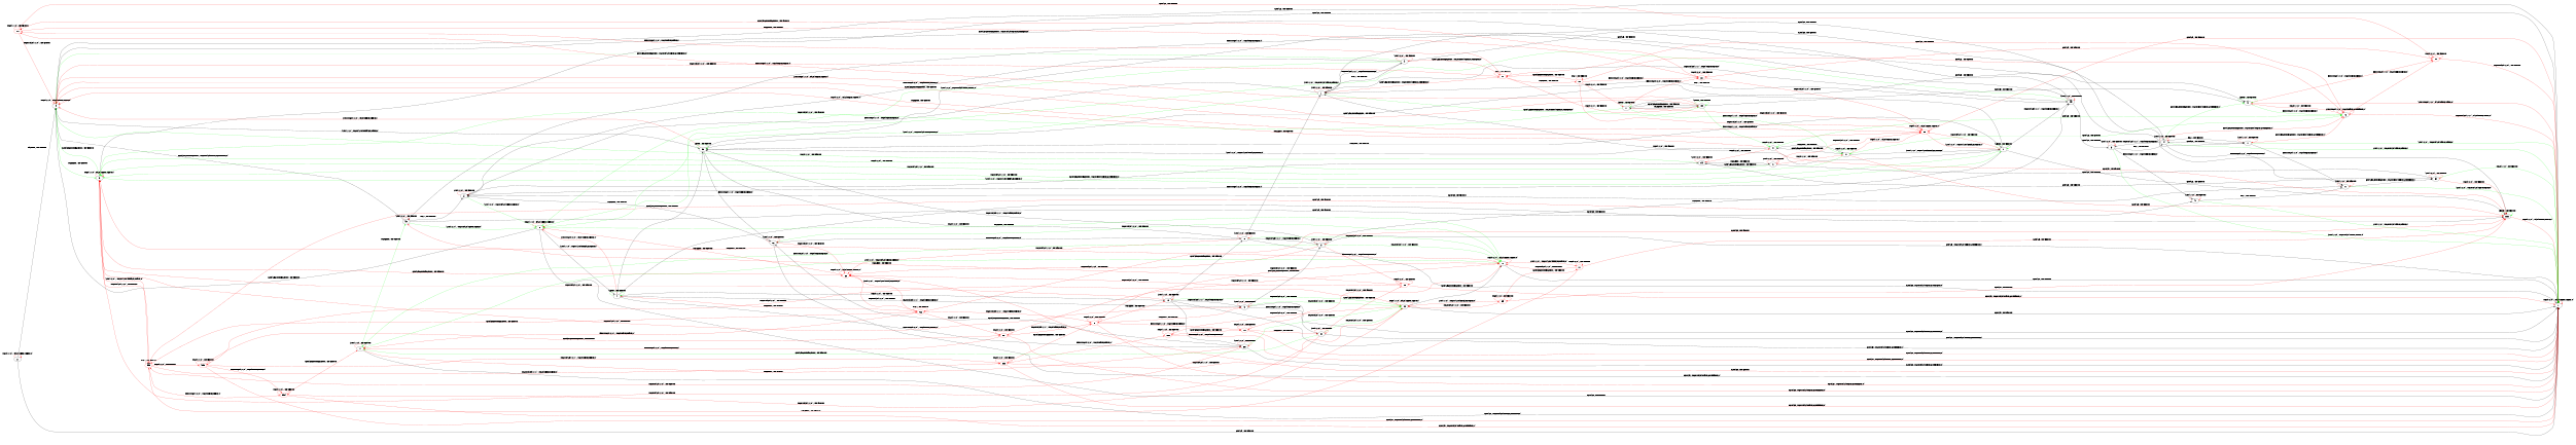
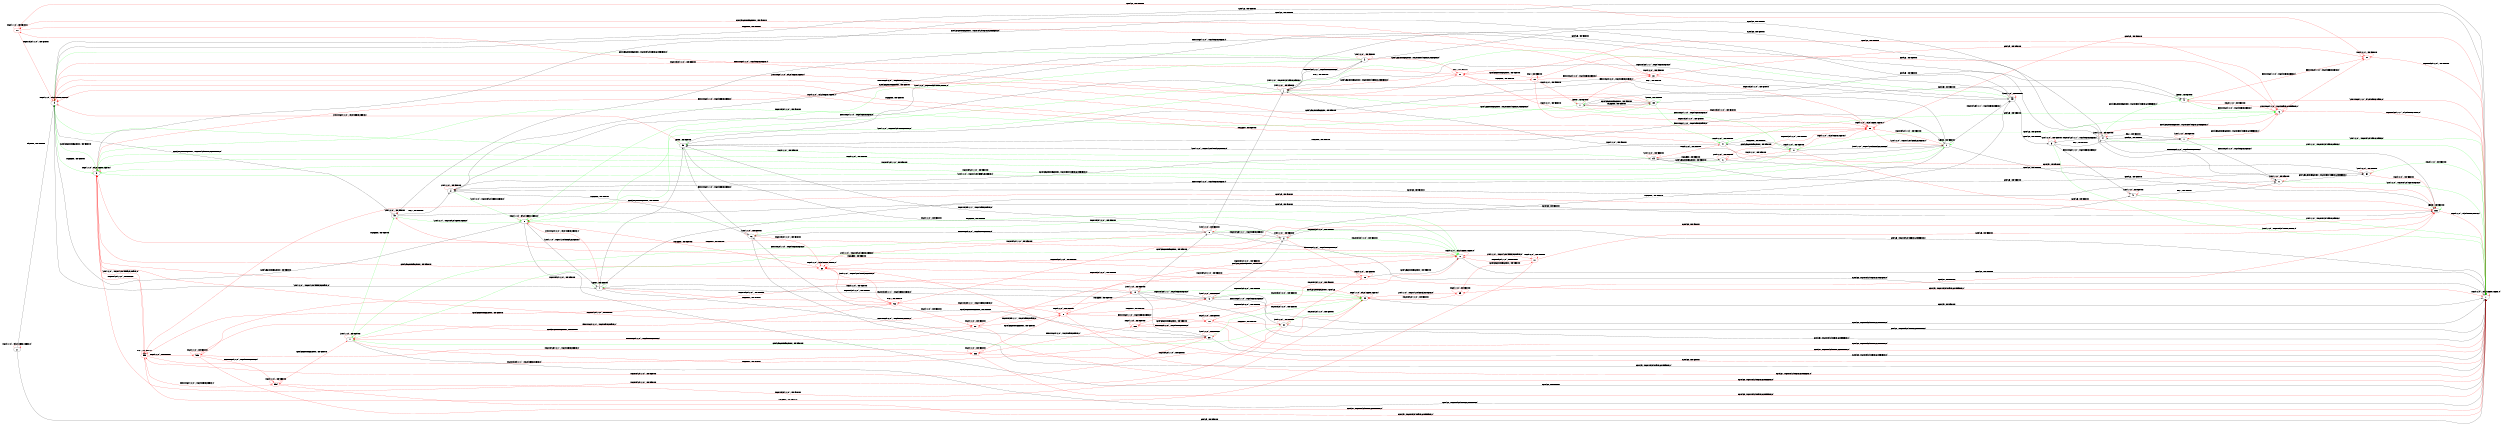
  digraph {
    "Incoming time"=83.28433132171631
    "Outgoing time"=78.54244923591614
    Output="{'States': 58, 'Transitions': 871, 'Filename': '../results/tcp/TCP_Linux_Server-TCP_Windows8_Server-z3-4.dot'}"
    Reference="{'States': 58, 'Transitions': 685, 'Filename': '../subjects/tcp/TCP_Linux_Server.dot'}"
    Solver=z3
    Updated="{'States': 39, 'Transitions': 495, 'Filename': '../subjects/tcp/TCP_Windows8_Server.dot'}"
    "f-measure"=0.5237288135593221
    precision=0.6242424242424243
    rankdir=LR
    recall=0.4510948905109489
    edge [color=red]
    a
    q
    r
    xx [color=red]
    b
    d
    i
    pp [color=red]
    aaa [color=red]
    nn [color=red]
    hh
    j
    aa
    jj
    mm
    s
    qq [color=red]
    bbb [color=red]
    ccc [color=red]
    ddd [color=red]
    u
    cc
    z
    ee
    ll
    rr [color=red]
    p
    bb
    dd
    x
    l
    t
    ss [color=red]
    tt [color=red]
    kk
    eee [color=red]
    c
    w
    ff
    n
    ii
    o
    oo [color=red]
    e
    h
    gg
    m
    fff [color=red]
    zz [color=red]
    f
    k
    y
    v
    vv [color=red]
    uu [color=red]
    yy [color=red]
    ww [color=red]
    a -> a [color=green label="SEND / TIMEOUT"]
    a -> q [color=green label="FIN+ACK(V,V,0) / ACK(NEXT,NEXT,0)"]
    a -> r [label="SYN+ACK(V,V,0) / RST(NEXT,ZERO,0)"]
    a -> xx [label="FIN+ACK(V,V,0) / ACK(NEXT,NEXT,0)"]
    q -> a [label="ACK(V,V,0) / TIMEOUT"]
    q -> q [label="SYN+ACK(V,V,0) / ACK(NEXT,CURRENT,0)"]
    q -> r [label="ACK+PSH(V,V,1) / RST(NEXT,ZERO,0)"]
    q -> xx [label="FIN+ACK(V,V,0) / ACK(NEXT,NEXT,0)"]
    r -> r [label="ACK(V,V,0) / RST(ZERO,ZERO,0)"]
    xx -> r [label="ACK+RST(V,V,0) / TIMEOUT"]
    xx -> xx [label="ACK(V,V,0) / TIMEOUT"]
    b -> r [label="CLOSE / TIMEOUT" color=""]
    b -> b [label="ACK(V,V,0) / RST(ZERO,ZERO,0)"]
    b -> d [color=green label="CLOSECONNECTION / TIMEOUT"]
    b -> i [color=green label="SYN(V,V,0) / ACK+SYN(FRESH,NEXT,0)"]
    b -> pp [label="CLOSECONNECTION / TIMEOUT"]
    b -> aaa [label="SYN(V,V,0) / ACK+SYN(FRESH,NEXT,0)"]
    d -> r [label="CLOSE / TIMEOUT" color=""]
    d -> b [color=green label="ACCEPT / TIMEOUT"]
    d -> d [label="ACK(V,V,0) / RST(ZERO,ZERO,0)"]
    d -> nn [label="ACCEPT / TIMEOUT"]
-   d -> hh [label="SYN(V,V,0) / ACK+SYN(FRESH,NEXT,0)" color=""]
+   d -> l [label="SYN(V,V,0) / ACK+SYN(FRESH,NEXT,0)" color=""]
    i -> b [color=green label="ACK+RST(V,V,0) / TIMEOUT"]
    i -> i [color=green label="SEND / TIMEOUT"]
    i -> nn [label="ACK+RST(V,V,0) / TIMEOUT"]
    i -> hh [label="CLOSECONNECTION / TIMEOUT" color=""]
    i -> j [label="ACK(V,V,0) / TIMEOUT" color=""]
    i -> aa [label="ACK+PSH(V,V,1) / ACK(NEXT,NEXT,0)" color=""]
    i -> jj [label="FIN+ACK(V,V,0) / ACK(NEXT,NEXT,0)" color=""]
    i -> mm [label="CLOSE / TIMEOUT" color=""]
    pp -> r [label="CLOSE / TIMEOUT"]
    pp -> pp [label="ACK(V,V,0) / RST(ZERO,ZERO,0)"]
    pp -> s [label="ACCEPT / TIMEOUT"]
    pp -> qq [label="SYN(V,V,0) / ACK+SYN(FRESH,NEXT,0)"]
    aaa -> b [label="ACK+RST(V,V,0) / TIMEOUT"]
    aaa -> aaa [label="RCV / TIMEOUT"]
    aaa -> mm [label="CLOSE / TIMEOUT"]
    aaa -> qq [label="CLOSECONNECTION / TIMEOUT"]
    aaa -> bbb [label="ACK(V,V,0) / TIMEOUT"]
    aaa -> ccc [label="ACK+PSH(V,V,1) / ACK(NEXT,NEXT,0)"]
    aaa -> ddd [label="FIN+ACK(V,V,0) / ACK(NEXT,NEXT,0)"]
    nn -> r [label="CLOSE / TIMEOUT"]
    nn -> d [label="CLOSECONNECTION / TIMEOUT"]
    nn -> i [label="SYN(V,V,0) / ACK+SYN(FRESH,NEXT,0)"]
    nn -> nn [label="ACK(V,V,0) / RST(ZERO,ZERO,0)"]
    hh -> d [label="SYN+ACK(V,V,0) / RST(NEXT,ZERO,0)"]
    hh -> i [label="ACCEPT / TIMEOUT" color=""]
    hh -> hh [color=green label="SEND / TIMEOUT"]
    hh -> mm [label="CLOSE / TIMEOUT" color=""]
    hh -> u [label="ACK(V,V,0) / TIMEOUT" color=""]
    hh -> cc [label="FIN+ACK(V,V,0) / ACK(NEXT,NEXT,0)" color=""]
    j -> j [label="SYN(V,V,0) / TIMEOUT"]
    j -> aa [label="ACK+PSH(V,V,1) / ACK(NEXT,NEXT,0)" color=""]
    j -> jj [label="FIN+ACK(V,V,0) / ACK(NEXT,NEXT,0)" color=""]
    j -> s [color=green label="SYN(V,V,0) / ACK+RST(ZERO,NEXT,0)"]
    j -> z [label="CLOSE / TIMEOUT" color=""]
    j -> ee [color=green label="CLOSECONNECTION / ACK+FIN(NEXT,CURRENT,0)"]
    j -> ll [label="RCV / TIMEOUT" color=""]
    j -> rr [label="CLOSECONNECTION / ACK+FIN(NEXT,CURRENT,0)"]
    aa -> d [label="CLOSECONNECTION / ACK+RST(NEXT,CURRENT,0)" color=""]
    aa -> j [label="RCV / TIMEOUT" color=""]
    aa -> aa [label="SYN(V,V,0) / TIMEOUT"]
    aa -> s [color=green label="SYN(V,V,0) / ACK+RST(ZERO,NEXT,0)"]
    aa -> p [label="CLOSE / TIMEOUT" color=""]
    aa -> bb [label="FIN+ACK(V,V,0) / ACK(NEXT,NEXT,0)" color=""]
    jj -> jj [label="SYN(V,V,0) / TIMEOUT"]
    jj -> s [color=green label="SYN(V,V,0) / ACK+RST(ZERO,NEXT,0)"]
    jj -> dd [label="CLOSECONNECTION / ACK+FIN(NEXT,CURRENT,0)" color=""]
    jj -> x [label="CLOSE / TIMEOUT" color=""]
    mm -> r [label="ACK(V,V,0) / RST(NEXT,ZERO,0)"]
    mm -> mm [color=green label="SEND / TIMEOUT"]
    s -> r [label="CLOSE / TIMEOUT" color=""]
    s -> d [label="CLOSECONNECTION / TIMEOUT" color=""]
    s -> s [label="ACK(V,V,0) / RST(ZERO,ZERO,0)"]
    s -> l [label="SYN(V,V,0) / ACK+SYN(FRESH,NEXT,0)" color=""]
    qq -> pp [label="ACK+RST(V,V,0) / TIMEOUT"]
    qq -> mm [label="CLOSE / TIMEOUT"]
    qq -> qq [label="RCV / TIMEOUT"]
    qq -> l [label="ACCEPT / TIMEOUT"]
    qq -> t [label="FIN+ACK(V,V,0) / ACK(NEXT,NEXT,0)"]
    qq -> ss [label="ACK(V,V,0) / TIMEOUT"]
    qq -> tt [label="ACK+PSH(V,V,1) / ACK(NEXT,NEXT,0)"]
    bbb -> r [label="CLOSE / ACK+RST(NEXT,CURRENT,0)"]
    bbb -> bbb [label="ACK(V,V,0) / TIMEOUT"]
    bbb -> ccc [label="ACK+PSH(V,V,1) / ACK(NEXT,NEXT,0)"]
    bbb -> ddd [label="FIN+ACK(V,V,0) / ACK(NEXT,NEXT,0)"]
    bbb -> ss [label="CLOSECONNECTION / TIMEOUT"]
    bbb -> kk [label="ACK+RST(V,V,0) / TIMEOUT"]
    ccc -> r [label="CLOSE / ACK+RST(NEXT,CURRENT,0)"]
    ccc -> ccc [label="ACK(V,V,0) / TIMEOUT"]
    ccc -> tt [label="CLOSECONNECTION / TIMEOUT"]
    ccc -> kk [label="ACK+RST(V,V,0) / TIMEOUT"]
    ccc -> eee [label="FIN+ACK(V,V,0) / ACK(NEXT,NEXT,0)"]
    ddd -> r [label="CLOSE / ACK+RST(NEXT,CURRENT,0)"]
    ddd -> ddd [label="ACK(V,V,0) / TIMEOUT"]
    ddd -> t [label="CLOSECONNECTION / TIMEOUT"]
    ddd -> kk [label="ACK+RST(V,V,0) / TIMEOUT"]
    u -> r [label="CLOSE / ACK+RST(NEXT,CURRENT,0)" color=""]
    u -> pp [label="ACK+RST(V,V,0) / TIMEOUT"]
    u -> j [label="ACCEPT / TIMEOUT" color=""]
    u -> u [label="SYN(V,V,0) / TIMEOUT"]
    u -> cc [label="FIN+ACK(V,V,0) / ACK(NEXT,NEXT,0)" color=""]
    u -> ii [label="ACK+PSH(V,V,1) / ACK(NEXT,NEXT,0)" color=""]
    u -> o [color=green label="ACK+RST(V,V,0) / TIMEOUT"]
    cc -> r [label="CLOSE / ACK+RST(NEXT,CURRENT,0)" color=""]
    cc -> pp [label="ACK+RST(V,V,0) / TIMEOUT"]
    cc -> jj [label="ACCEPT / TIMEOUT" color=""]
    cc -> cc [label="SYN(V,V,0) / TIMEOUT"]
    cc -> o [color=green label="ACK+RST(V,V,0) / TIMEOUT"]
    z -> q [label="CLOSECONNECTION / ACK+FIN(NEXT,CURRENT,0)"]
    z -> r [color=green label="SYN(V,V,0) / ACK+RST(ZERO,NEXT,0)"]
    z -> z [label="SYN(V,V,0) / TIMEOUT"]
    z -> x [label="FIN+ACK(V,V,0) / ACK(NEXT,NEXT,0)" color=""]
    z -> f [label="CLOSE / TIMEOUT" color=""]
    ee -> a [label="CLOSE / TIMEOUT" color=""]
    ee -> d [label="SYN+ACK(V,V,0) / RST(NEXT,ZERO,0)"]
    ee -> ee [color=green label="SEND / TIMEOUT"]
    ee -> n [color=green label="FIN+ACK(V,V,0) / ACK(NEXT,NEXT,0)"]
    ee -> v [label="ACCEPT / TIMEOUT" color=""]
    ee -> vv [label="FIN+ACK(V,V,0) / ACK(NEXT,NEXT,0)"]
    ll -> d [color=green label="CLOSECONNECTION / ACK+RST(NEXT,CURRENT,0)"]
    ll -> j [label="ACK+PSH(V,V,1) / ACK(NEXT,NEXT,0)" color=""]
    ll -> jj [label="FIN+ACK(V,V,0) / ACK(NEXT,NEXT,0)" color=""]
    ll -> s [color=green label="SYN(V,V,0) / ACK+RST(ZERO,NEXT,0)"]
    ll -> ll [label="SYN(V,V,0) / TIMEOUT"]
    ll -> rr [label="CLOSECONNECTION / ACK+FIN(NEXT,CURRENT,0)"]
    ll -> f [label="CLOSE / TIMEOUT" color=""]
    rr -> q [label="CLOSE / TIMEOUT"]
    rr -> d [label="ACK+RST(V,V,0) / TIMEOUT"]
    rr -> ee [label="ACK(V,V,0) / TIMEOUT"]
    rr -> rr [label="RCV / TIMEOUT"]
-   rr -> vv [label="FIN+ACK(V,V,0) / ACK(NEXT,NEXT,0)"]
+   rr -> b [label="FIN+ACK(V,V,0) / ACK(NEXT,NEXT,0)"]
    rr -> uu [label="ACCEPT / TIMEOUT"]
    p -> r [color=green label="SYN(V,V,0) / ACK+RST(ZERO,NEXT,0)"]
    p -> p [label="SYN(V,V,0) / TIMEOUT"]
    p -> f [label="RCV / TIMEOUT" color=""]
    p -> k [label="FIN+ACK(V,V,0) / ACK(NEXT,NEXT,0)" color=""]
    bb -> d [label="CLOSECONNECTION / ACK+RST(NEXT,CURRENT,0)" color=""]
    bb -> jj [label="RCV / TIMEOUT" color=""]
    bb -> s [color=green label="SYN(V,V,0) / ACK+RST(ZERO,NEXT,0)"]
    bb -> bb [label="SYN(V,V,0) / TIMEOUT"]
    bb -> k [label="CLOSE / TIMEOUT" color=""]
    dd -> d [color=green label="ACK(V,V,0) / TIMEOUT"]
    dd -> dd [label="SYN(V,V,0) / TIMEOUT"]
    dd -> c [label="ACCEPT / TIMEOUT" color=""]
    dd -> ff [label="CLOSE / TIMEOUT" color=""]
    dd -> n [label="ACK(V,V,0) / TIMEOUT"]
    x -> r [color=green label="SYN(V,V,0) / ACK+RST(ZERO,NEXT,0)"]
    x -> x [label="SYN(V,V,0) / TIMEOUT"]
    x -> ff [label="CLOSECONNECTION / ACK+FIN(NEXT,CURRENT,0)" color=""]
    l -> hh [label="CLOSECONNECTION / TIMEOUT" color=""]
    l -> mm [label="CLOSE / TIMEOUT" color=""]
    l -> s [label="SYN+ACK(V,V,0) / RST(NEXT,ZERO,0)"]
    l -> l [color=green label="SEND / TIMEOUT"]
    l -> e [label="ACK(V,V,0) / TIMEOUT" color=""]
    l -> h [label="ACK+PSH(V,V,1) / ACK(NEXT,NEXT,0)" color=""]
    l -> gg [label="FIN+ACK(V,V,0) / ACK(NEXT,NEXT,0)" color=""]
    t -> r [label="CLOSE / ACK+RST(NEXT,CURRENT,0)" color=""]
    t -> bb [color=green label="ACCEPT / TIMEOUT"]
    t -> t [label="SYN(V,V,0) / TIMEOUT"]
    t -> o [color=green label="SYN(V,V,0) / ACK+RST(ZERO,NEXT,0)"]
    t -> gg [label="ACCEPT / TIMEOUT"]
    ss -> r [label="CLOSE / ACK+RST(NEXT,CURRENT,0)"]
    ss -> t [label="FIN+ACK(V,V,0) / ACK(NEXT,NEXT,0)"]
    ss -> ss [label="ACK(V,V,0) / TIMEOUT"]
    ss -> tt [label="ACK+PSH(V,V,1) / ACK(NEXT,NEXT,0)"]
    ss -> o [label="ACK+RST(V,V,0) / TIMEOUT"]
    tt -> r [label="CLOSE / ACK+RST(NEXT,CURRENT,0)"]
    tt -> tt [label="ACK(V,V,0) / TIMEOUT"]
    tt -> o [label="ACK+RST(V,V,0) / TIMEOUT"]
    tt -> e [label="ACCEPT / TIMEOUT"]
    tt -> h [label="ACCEPT / TIMEOUT"]
    tt -> ww [label="FIN+ACK(V,V,0) / ACK(NEXT,NEXT,0)"]
    kk -> r [label="CLOSE / TIMEOUT" color=""]
    kk -> kk [label="ACK(V,V,0) / RST(ZERO,ZERO,0)"]
-   kk -> o [label="CLOSECONNECTION / TIMEOUT" color=""]
+   oo -> o [label="CLOSECONNECTION / TIMEOUT" color=""]
    kk -> fff [label="SYN(V,V,0) / ACK+SYN(FRESH,NEXT,0)"]
    eee -> r [label="CLOSE / ACK+RST(NEXT,CURRENT,0)"]
    eee -> kk [label="ACK+RST(V,V,0) / TIMEOUT"]
    eee -> eee [label="ACK(V,V,0) / TIMEOUT"]
    eee -> ww [label="CLOSECONNECTION / TIMEOUT"]
    c -> b [color=green label="ACK(V,V,0) / TIMEOUT"]
    c -> nn [label="ACK+RST(V,V,0) / TIMEOUT"]
    c -> dd [label="CLOSECONNECTION / TIMEOUT" color=""]
    c -> c [label="SYN(V,V,0) / TIMEOUT"]
    c -> w [label="ACK(V,V,0) / TIMEOUT"]
    c -> ff [label="CLOSE / TIMEOUT" color=""]
    w -> q [color=green label="CLOSE / TIMEOUT"]
    w -> b [color=green label="ACK+RST(V,V,0) / TIMEOUT"]
    w -> i [label="SYN(V,V,0) / ACK+SYN(FRESH,NEXT,0)" color=""]
    w -> nn [label="ACK(V,V,0) / RST(NEXT,ZERO,0)"]
    w -> mm [label="CLOSE / TIMEOUT"]
    w -> w [color=green label="ACK(V,V,0) / TIMEOUT"]
    w -> n [label="CLOSECONNECTION / TIMEOUT" color=""]
    ff -> r [color=green label="ACK(V,V,0) / TIMEOUT"]
    ff -> mm [label="ACK(V,V,0) / TIMEOUT"]
    ff -> ff [label="SYN(V,V,0) / TIMEOUT"]
    n -> q [color=green label="CLOSE / TIMEOUT"]
    n -> d [label="ACK(V,V,0) / RST(NEXT,ZERO,0)"]
    n -> hh [label="SYN(V,V,0) / ACK+SYN(FRESH,NEXT,0)" color=""]
    n -> mm [label="CLOSE / TIMEOUT"]
    n -> w [label="ACCEPT / TIMEOUT" color=""]
    n -> n [color=green label="ACK(V,V,0) / TIMEOUT"]
    ii -> r [label="CLOSE / ACK+RST(NEXT,CURRENT,0)" color=""]
    ii -> pp [label="ACK+RST(V,V,0) / TIMEOUT"]
    ii -> hh [label="ACK+PSH(V,V,1) / ACK(NEXT,NEXT,0)" color=""]
    ii -> aa [label="ACCEPT / TIMEOUT" color=""]
    ii -> t [color=green label="FIN+ACK(V,V,0) / ACK(NEXT,NEXT,0)"]
    ii -> ii [label="SYN(V,V,0) / TIMEOUT"]
    ii -> o [color=green label="ACK+RST(V,V,0) / TIMEOUT"]
    ii -> oo [label="FIN+ACK(V,V,0) / ACK(NEXT,NEXT,0)"]
    o -> r [label="CLOSE / TIMEOUT" color=""]
    o -> b [label="ACCEPT / TIMEOUT"]
    o -> s [color=green label="ACCEPT / TIMEOUT"]
    o -> o [label="ACK(V,V,0) / RST(ZERO,ZERO,0)"]
    o -> zz [label="SYN(V,V,0) / ACK+SYN(FRESH,NEXT,0)"]
    oo -> r [label="CLOSE / ACK+RST(NEXT,CURRENT,0)"]
    oo -> pp [label="ACK+RST(V,V,0) / TIMEOUT"]
    oo -> bb [label="ACCEPT / TIMEOUT"]
    oo -> oo [label="ACK(V,V,0) / TIMEOUT"]
    e -> r [label="CLOSE / ACK+RST(NEXT,CURRENT,0)" color=""]
    e -> b [label="ACK+RST(V,V,0) / TIMEOUT"]
    e -> u [label="CLOSECONNECTION / TIMEOUT" color=""]
    e -> kk [color=green label="ACK+RST(V,V,0) / TIMEOUT"]
    e -> e [label="SYN(V,V,0) / TIMEOUT"]
    e -> h [label="ACK+PSH(V,V,1) / ACK(NEXT,NEXT,0)" color=""]
    e -> gg [label="FIN+ACK(V,V,0) / ACK(NEXT,NEXT,0)" color=""]
    h -> r [label="CLOSE / ACK+RST(NEXT,CURRENT,0)" color=""]
    h -> b [label="ACK+RST(V,V,0) / TIMEOUT"]
    h -> kk [color=green label="ACK+RST(V,V,0) / TIMEOUT"]
    h -> ii [label="CLOSECONNECTION / TIMEOUT" color=""]
    h -> h [label="SYN(V,V,0) / TIMEOUT"]
    h -> m [label="FIN+ACK(V,V,0) / ACK(NEXT,NEXT,0)" color=""]
    gg -> r [label="CLOSE / ACK+RST(NEXT,CURRENT,0)" color=""]
    gg -> aaa [label="ACK+RST(V,V,0) / TIMEOUT"]
    gg -> cc [label="CLOSECONNECTION / TIMEOUT" color=""]
    gg -> kk [color=green label="ACK+RST(V,V,0) / TIMEOUT"]
    gg -> gg [label="SYN(V,V,0) / TIMEOUT"]
    m -> r [label="CLOSE / ACK+RST(NEXT,CURRENT,0)" color=""]
    m -> b [label="ACK+RST(V,V,0) / TIMEOUT"]
    m -> t [color=green label="CLOSECONNECTION / TIMEOUT"]
    m -> kk [color=green label="ACK+RST(V,V,0) / TIMEOUT"]
-   m -> oo [label="CLOSECONNECTION / TIMEOUT"]
+   m -> oo [label="CLOSECONNECTION / CLOSE"]
    m -> m [label="SYN(V,V,0) / TIMEOUT"]
    fff -> mm [label="CLOSE / TIMEOUT"]
    fff -> kk [label="ACK+RST(V,V,0) / TIMEOUT"]
    fff -> fff [label="ACK(V,V,0) / TIMEOUT"]
    fff -> zz [label="CLOSECONNECTION / TIMEOUT"]
    zz -> aaa [label="ACCEPT / TIMEOUT"]
    zz -> mm [label="CLOSE / TIMEOUT"]
    zz -> o [label="ACK+RST(V,V,0) / TIMEOUT"]
    zz -> zz [label="ACK(V,V,0) / TIMEOUT"]
    f -> a [color=green label="CLOSECONNECTION / ACK+FIN(NEXT,CURRENT,0)"]
    f -> q [label="CLOSECONNECTION / ACK+FIN(NEXT,CURRENT,0)"]
    f -> r [color=green label="SYN(V,V,0) / ACK+RST(ZERO,NEXT,0)"]
    f -> z [label="RCV / TIMEOUT" color=""]
    f -> p [label="ACK+PSH(V,V,1) / ACK(NEXT,NEXT,0)" color=""]
    f -> x [label="FIN+ACK(V,V,0) / ACK(NEXT,NEXT,0)" color=""]
    f -> f [label="SYN(V,V,0) / TIMEOUT"]
    k -> r [color=green label="SYN(V,V,0) / ACK+RST(ZERO,NEXT,0)"]
    k -> x [label="RCV / TIMEOUT" color=""]
    k -> k [label="SYN(V,V,0) / TIMEOUT"]
    y -> r [label="CLOSE / TIMEOUT" color=""]
    y -> d [label="LISTEN / TIMEOUT" color=""]
    y -> y [label="ACK(V,V,0) / RST(ZERO,ZERO,0)"]
    v -> a [label="CLOSE / TIMEOUT" color=""]
    v -> b [color=green label="ACK+RST(V,V,0) / TIMEOUT"]
    v -> nn [label="ACK+RST(V,V,0) / TIMEOUT"]
    v -> ee [label="CLOSECONNECTION / TIMEOUT" color=""]
    v -> w [color=green label="FIN+ACK(V,V,0) / ACK(NEXT,NEXT,0)"]
    v -> v [color=green label="SEND / TIMEOUT"]
    v -> yy [label="FIN+ACK(V,V,0) / ACK(NEXT,NEXT,0)"]
    vv -> xx [label="CLOSE / TIMEOUT"]
    vv -> d [label="ACK+RST(V,V,0) / TIMEOUT"]
    vv -> vv [label="ACK(V,V,0) / TIMEOUT"]
    vv -> yy [label="ACCEPT / TIMEOUT"]
    uu -> q [label="CLOSE / TIMEOUT"]
    uu -> nn [label="ACK+RST(V,V,0) / TIMEOUT"]
    uu -> rr [label="CLOSECONNECTION / TIMEOUT"]
    uu -> v [label="ACK(V,V,0) / TIMEOUT"]
    uu -> uu [label="RCV / TIMEOUT"]
    uu -> yy [label="FIN+ACK(V,V,0) / ACK(NEXT,NEXT,0)"]
    yy -> xx [label="CLOSE / TIMEOUT"]
    yy -> nn [label="ACK+RST(V,V,0) / TIMEOUT"]
    yy -> vv [label="CLOSECONNECTION / TIMEOUT"]
    yy -> yy [label="ACK(V,V,0) / TIMEOUT"]
    ww -> r [label="CLOSE / ACK+RST(NEXT,CURRENT,0)"]
    ww -> o [label="ACK+RST(V,V,0) / TIMEOUT"]
    ww -> m [label="ACCEPT / TIMEOUT"]
    ww -> ww [label="ACK(V,V,0) / TIMEOUT"]
  }
